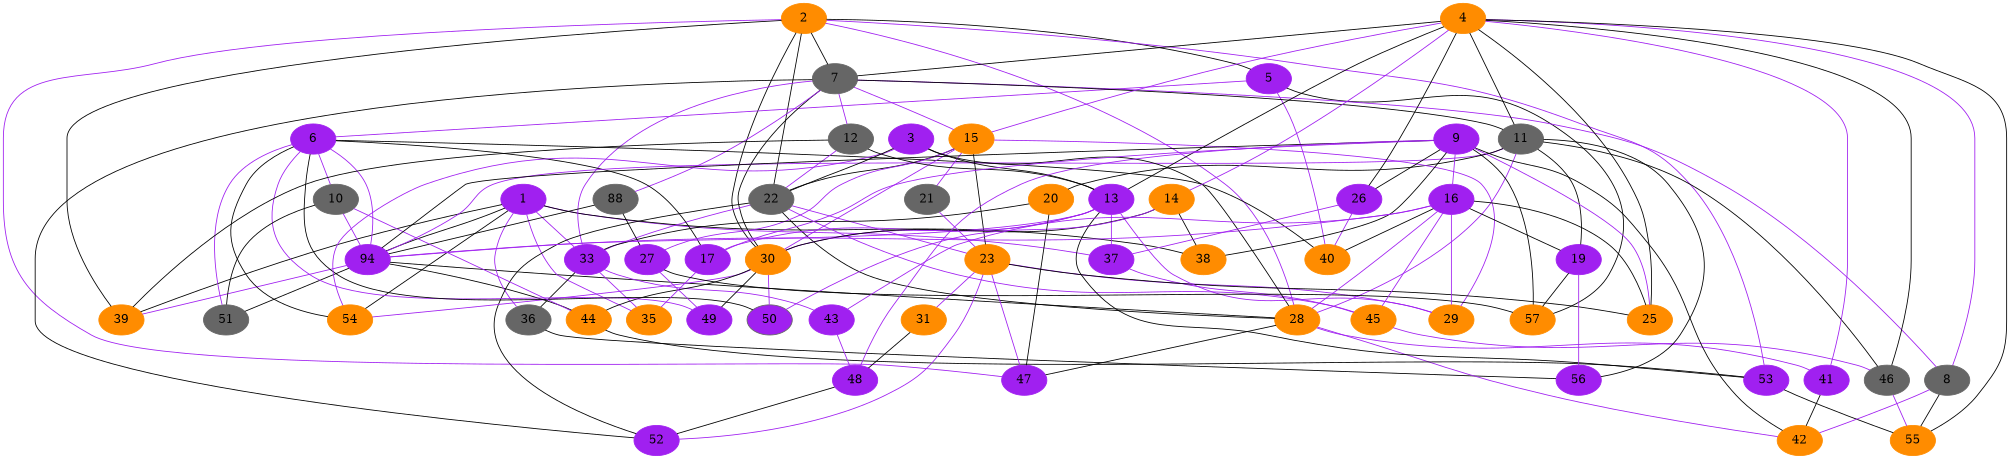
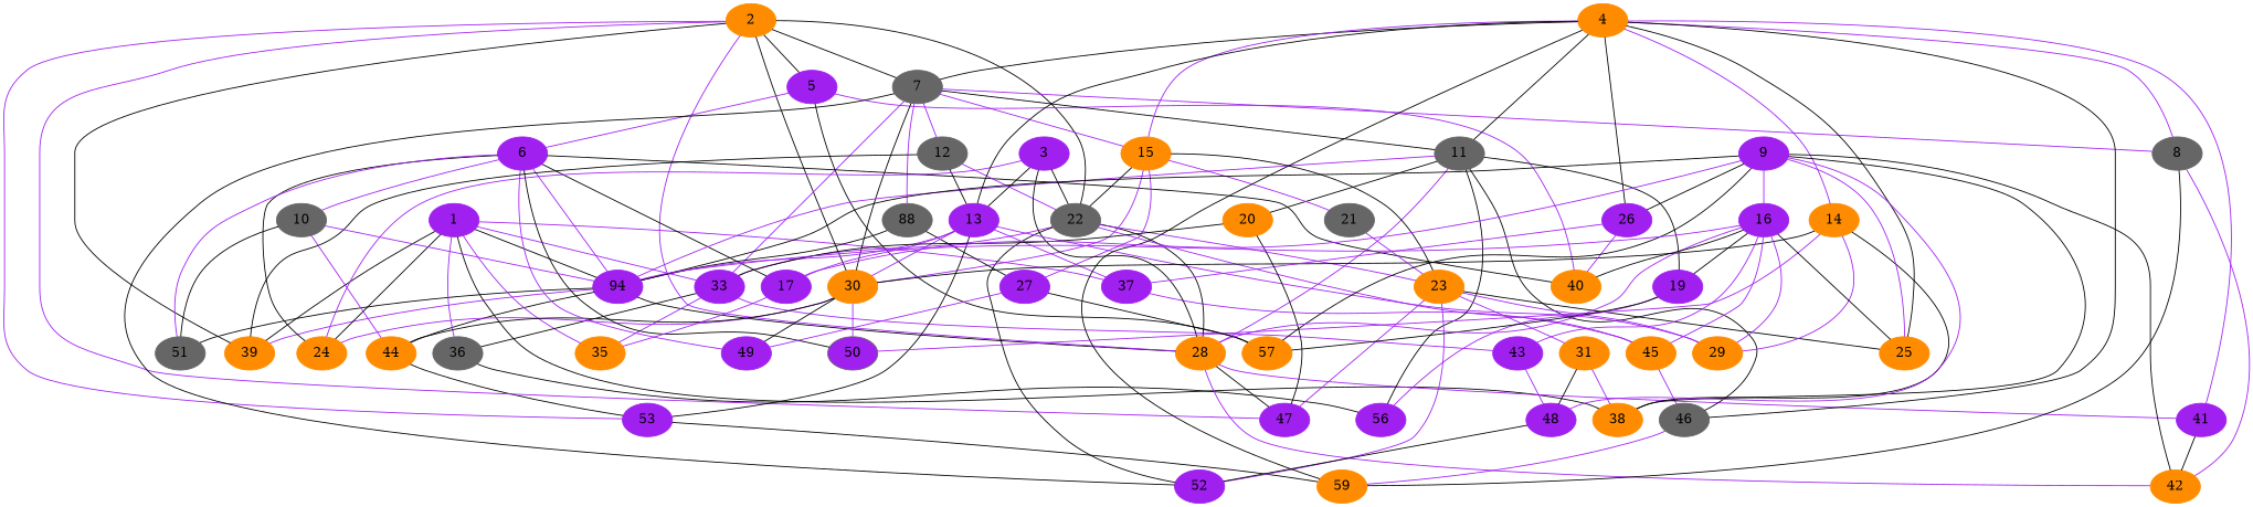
  graph {
    node [color=purple style=filled]
    edge [color=purple weight=1.0]
    n1 [label=94]
    1
    33
    35 [color=darkorange]
    36 [color=gray40]
    37
    38 [color=darkorange]
    39 [color=darkorange]
-   54 [color=darkorange]
+   54 [color=darkorange label=24]
    28 [color=darkorange]
    51 [color=gray40]
    44 [color=darkorange]
    43
    56
    45 [color=darkorange]
    2 [color=darkorange]
    5
    7 [color=gray40]
    22 [color=gray40]
    30 [color=darkorange]
    47
    53
    6
    40 [color=darkorange]
    57 [color=darkorange]
    8 [color=gray40]
    11 [color=gray40]
    15 [color=darkorange]
    12 [color=gray40]
    n30 [color=gray40 label=88]
    52
    23 [color=darkorange]
    41
    42 [color=darkorange]
    49
    50 [color=gray40 fillcolor=purple]
-   55 [color=darkorange]
+   55 [color=darkorange label=59]
    3
    13
    17
    29 [color=darkorange]
    4 [color=darkorange]
    14 [color=darkorange]
    25 [color=darkorange]
    26
    46 [color=gray40]
    19
    20 [color=darkorange]
    21 [color=gray40]
    27
    10 [color=gray40]
    9
    16
    48
    31 [color=darkorange]
    n1 -- 39
    n1 -- 28 [color=black]
    n1 -- 51 [color=black]
    n1 -- 44 [color=black]
    1 -- n1 [color=black]
    1 -- 33
    1 -- 35 [weight=2.0]
    1 -- 36 [weight=2.0]
    1 -- 37
    1 -- 38 [color=black]
    1 -- 39 [color=black]
    1 -- 54 [color=black]
    33 -- 35
    33 -- 36 [color=black]
    33 -- 43
    36 -- 56 [color=black]
    37 -- 45
    28 -- 47 [color=black]
    28 -- 41
    28 -- 42
    44 -- 53 [color=black]
    43 -- 48
    45 -- 46
    2 -- 39 [color=black]
    2 -- 28
    2 -- 5 [color=black]
    2 -- 7 [color=black weight=2.0]
    2 -- 22 [color=black]
    2 -- 30 [color=black weight=2.0]
    2 -- 47
    2 -- 53
    5 -- 6
    5 -- 40
    5 -- 57 [color=black]
    7 -- 33
    7 -- 30 [color=black]
    7 -- 8
    7 -- 11 [color=black]
    7 -- 15
    7 -- 12
    7 -- n30
    7 -- 52 [color=black]
    22 -- 33 [weight=2.0]
    22 -- 28 [color=black]
    22 -- 45
    22 -- 52 [color=black]
    22 -- 23
    30 -- 54
    30 -- 44 [color=black]
    30 -- 49 [color=black]
    30 -- 50
    53 -- 55 [color=black]
    6 -- n1
    6 -- 54 [color=black]
    6 -- 51
    6 -- 40 [color=black]
    6 -- 49 [weight=2.0]
    6 -- 50 [color=black]
    6 -- 17 [color=black]
    6 -- 10
    8 -- 42
    8 -- 55 [color=black]
    11 -- n1
    11 -- 28
    11 -- 56 [color=black]
    11 -- 46 [color=black]
    11 -- 19 [color=black]
    11 -- 20 [color=black]
    15 -- 22 [color=black]
    15 -- 30
    15 -- 23 [color=black]
-   15 -- 29
+   14 -- 29
    15 -- 21
    15 -- 27
    12 -- 39 [color=black]
    12 -- 22
    12 -- 13 [color=black]
    n30 -- n1 [color=black]
    n30 -- 27 [color=black]
    23 -- 47
    23 -- 52
    23 -- 29 [weight=2.0]
    23 -- 25 [color=black]
    23 -- 31
    41 -- 42 [color=black]
    3 -- 54
    3 -- 28 [color=black]
    3 -- 22 [color=black]
    3 -- 13 [color=black]
    13 -- n1
    13 -- 37
    13 -- 30
    13 -- 53 [color=black]
    13 -- 17
    13 -- 29
    17 -- 35
    4 -- 7 [color=black weight=2.0]
    4 -- 8
    4 -- 11 [color=black]
    4 -- 15
    4 -- 41
    4 -- 55 [color=black]
    4 -- 13 [color=black]
    4 -- 14
    4 -- 25 [color=black]
    4 -- 26 [color=black]
    4 -- 46 [color=black]
    14 -- 38 [color=black]
    14 -- 30 [color=black]
    14 -- 50
    26 -- 37
    26 -- 40
    46 -- 55
    19 -- 56
    19 -- 57 [color=black]
    20 -- 33 [color=black]
    20 -- 47 [color=black]
    21 -- 23 [weight=2.0]
    27 -- 57 [color=black]
    27 -- 49
    10 -- n1
    10 -- 51 [color=black]
    10 -- 44
    9 -- n1 [color=black]
    9 -- 38 [color=black]
    9 -- 57 [color=black]
    9 -- 42 [color=black]
    9 -- 17
    9 -- 25
    9 -- 26 [color=black]
    9 -- 16
    9 -- 48
    16 -- n1
    16 -- 28 [weight=2.0]
    16 -- 43 [weight=2.0]
    16 -- 45
    16 -- 40 [color=black]
    16 -- 29 [weight=2.0]
    16 -- 25 [color=black]
    16 -- 19 [color=black]
    48 -- 52 [color=black]
+   31 -- 38
    31 -- 48 [color=black]
  }
